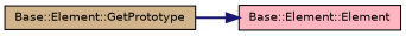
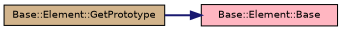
  digraph {
    rankdir=LR
    node [color=black fontname=Helvetica fontsize=10 shape=record style=filled]
    n1 [fillcolor=tan fontcolor=black height=0.2 label="Base::Element::GetPrototype" width=0.4]
-   n2 [fillcolor=lightpink height=0.2 label="Base::Element::Element" width=0.4]
+   n2 [fillcolor=lightpink height=0.2 label="Base::Element::Base" width=0.4]
    n1 -> n2 [color=midnightblue fontname=Helvetica fontsize=10 labelfontname=Helvetica labelfontsize=10 style=bold]
  }
